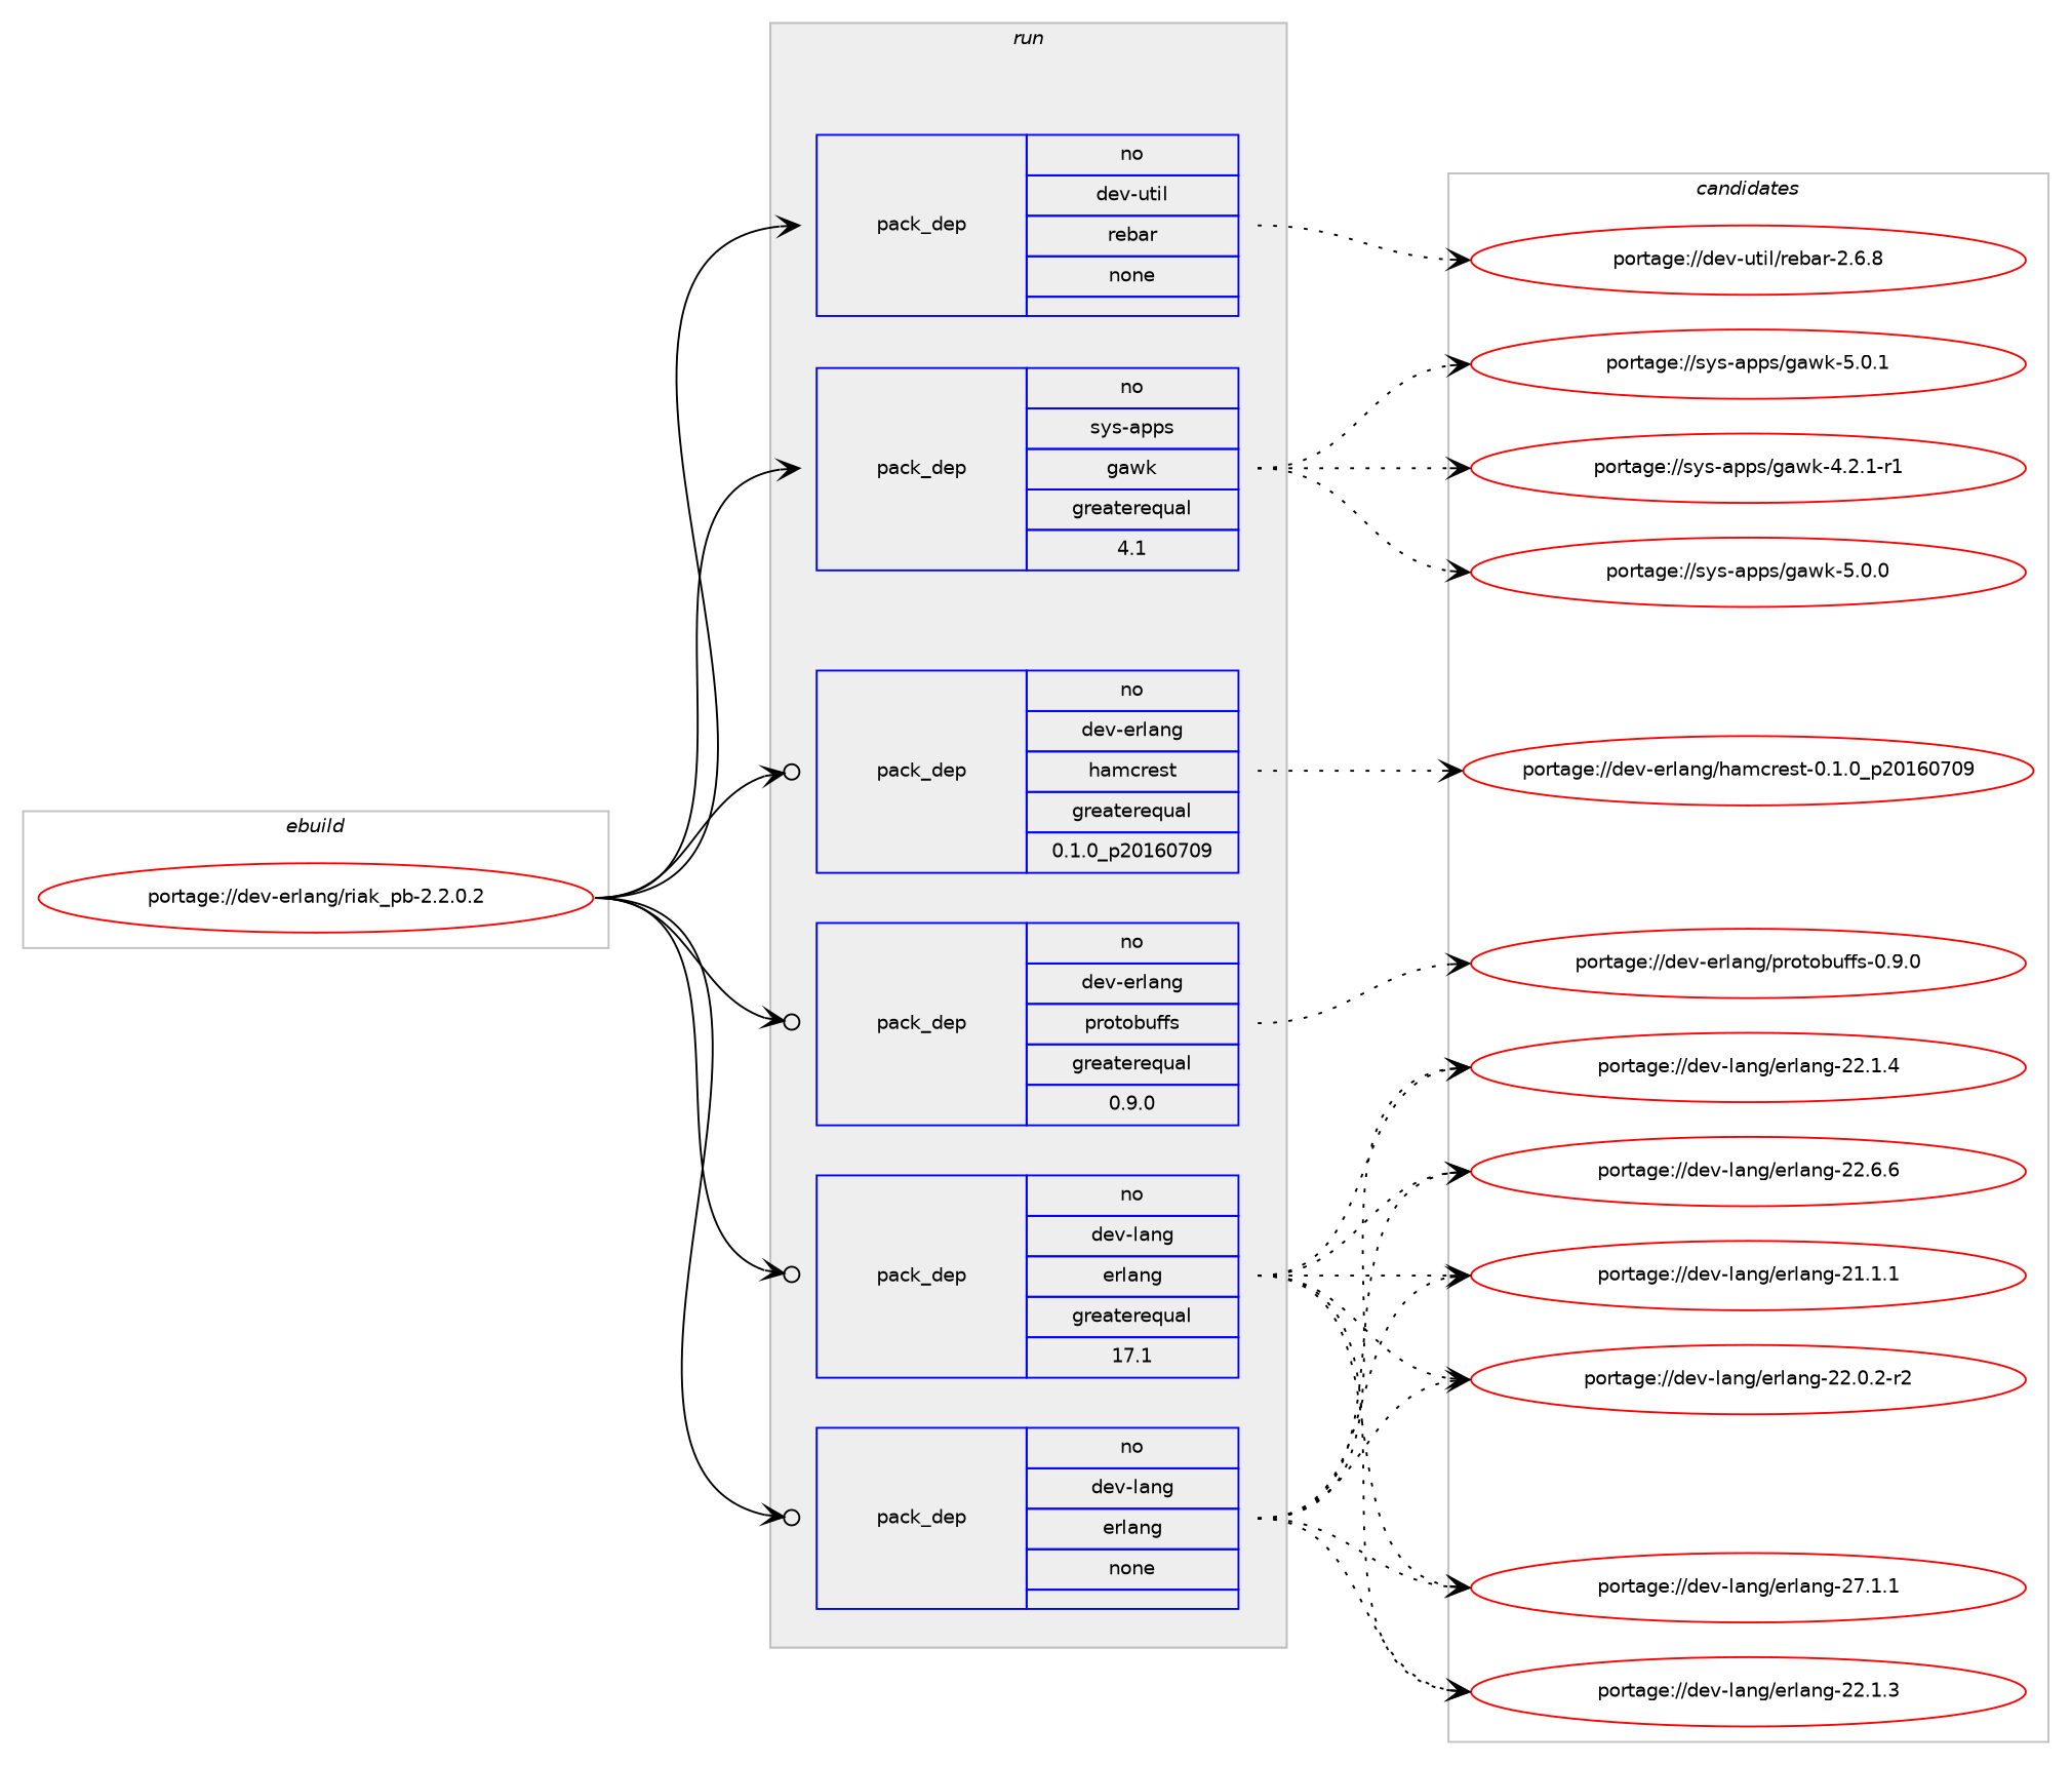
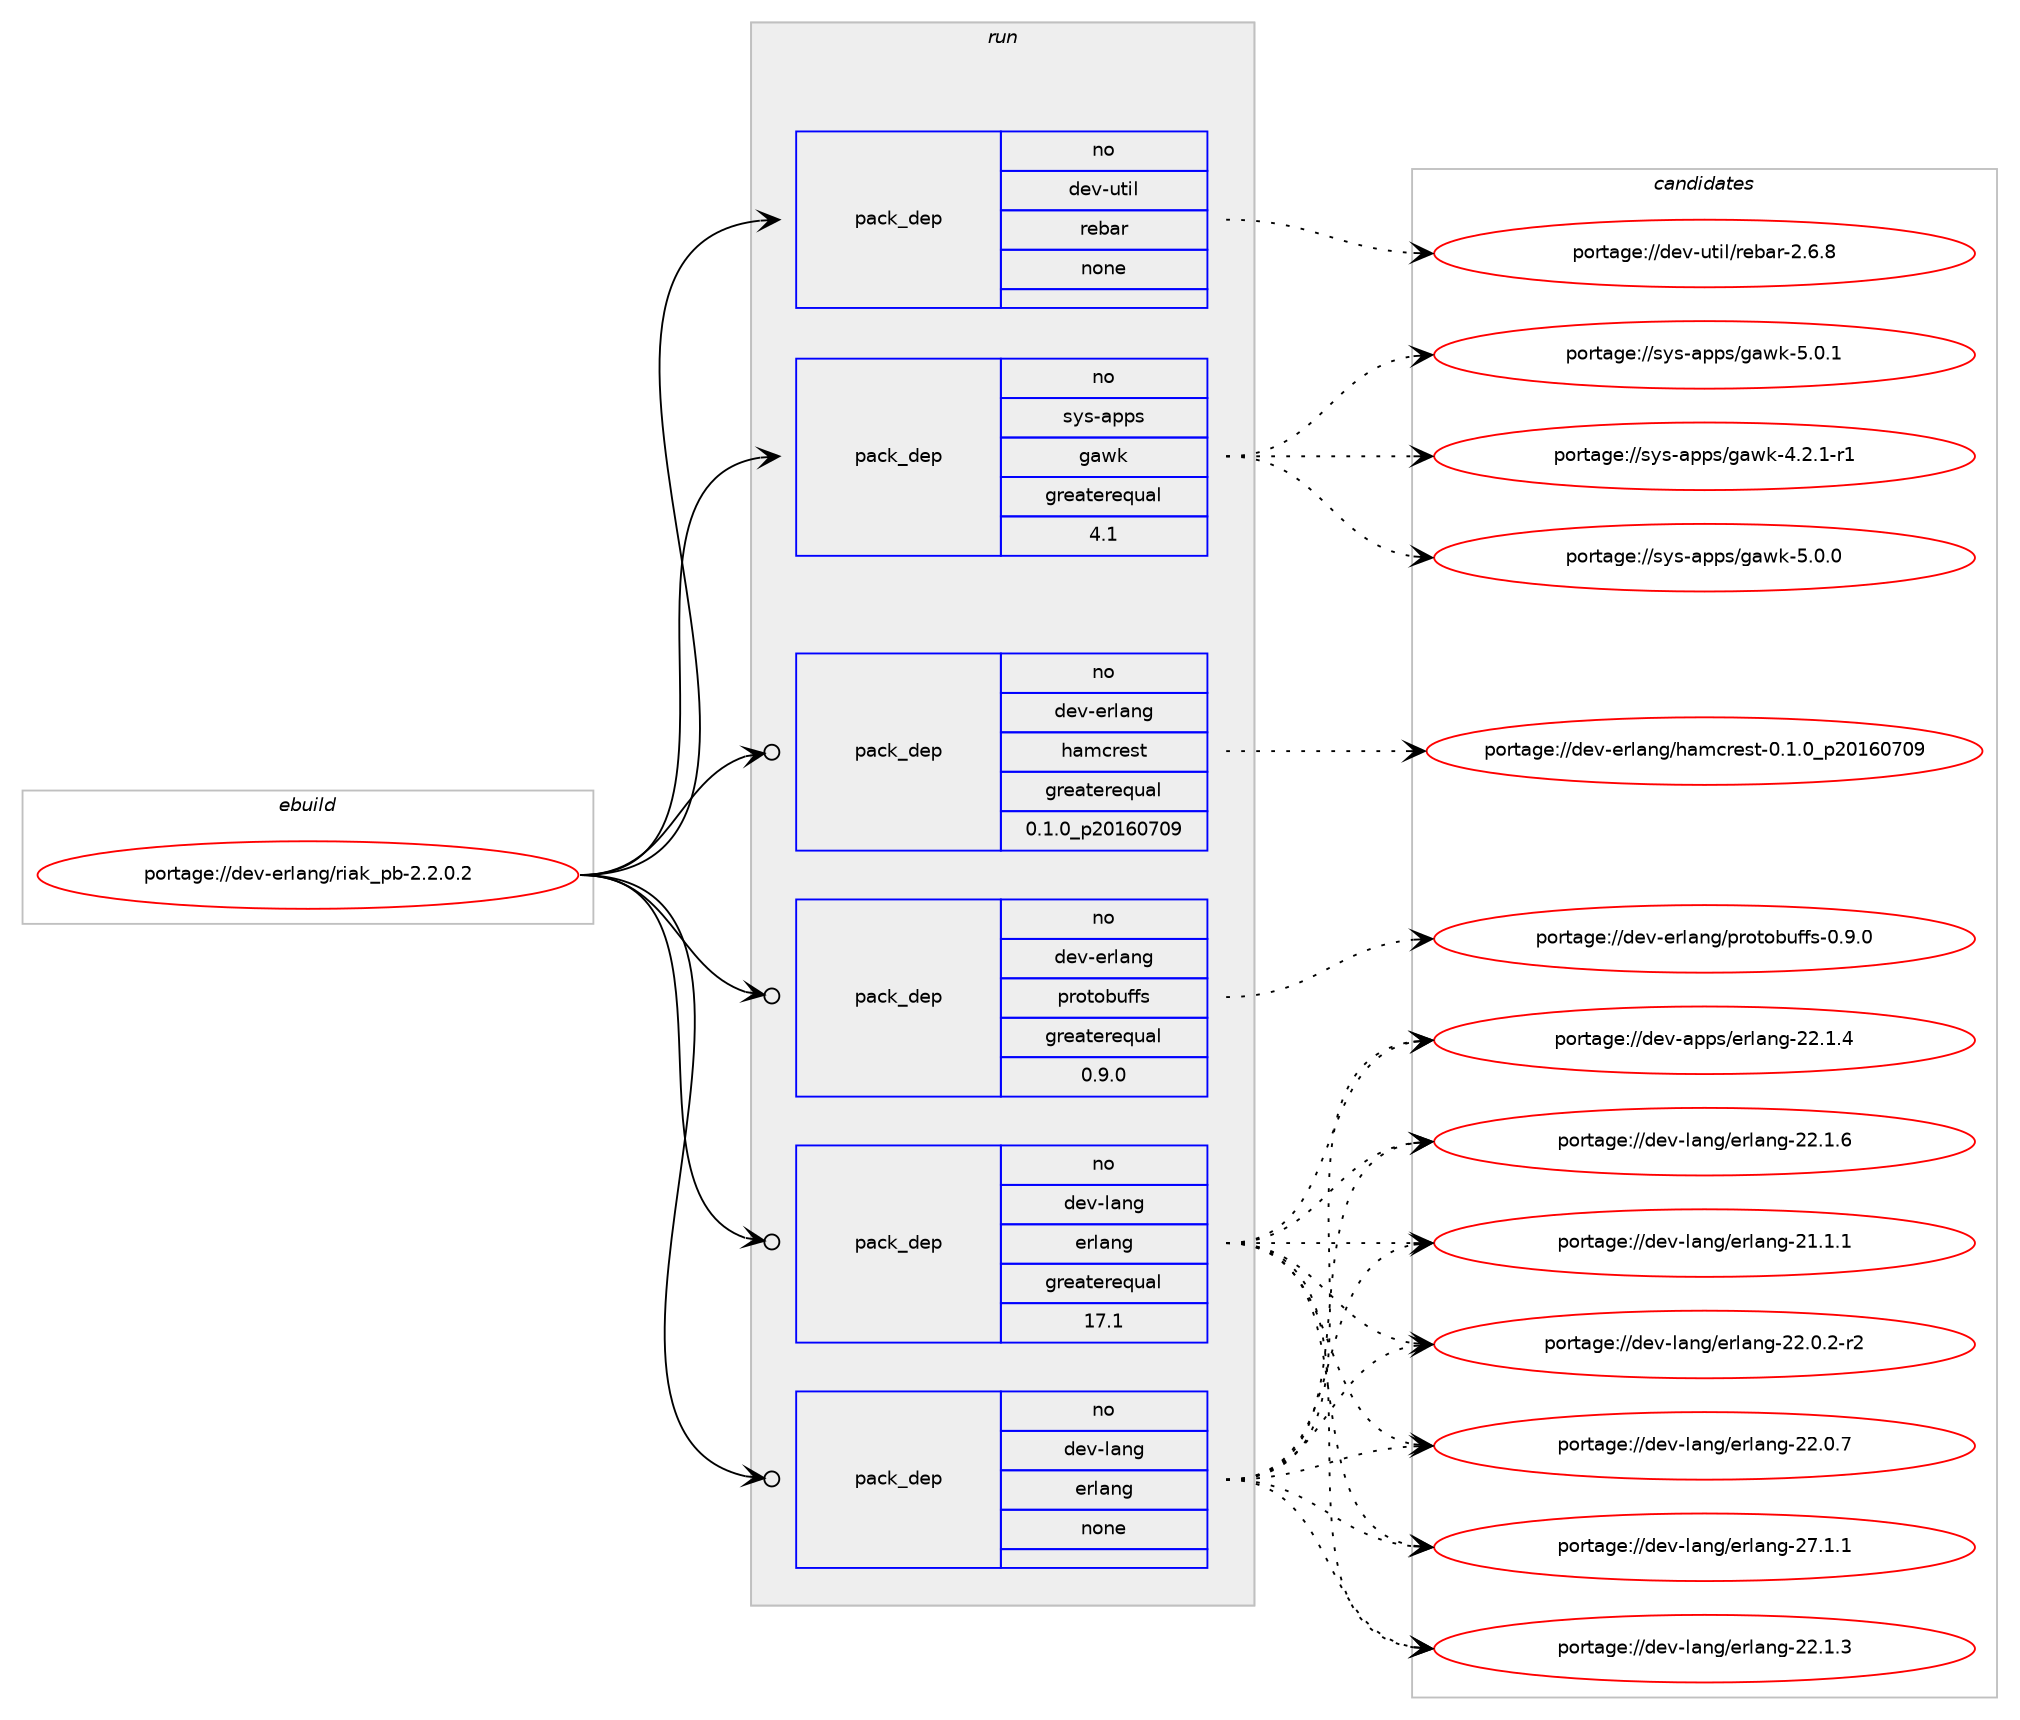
  digraph {
    compound=true
    concentrate=true
    fontname=Helvetica
    fontsize=10
    newrank=true
    rankdir=LR
    ranksep=1.5
    node [color=red fontname=Helvetica fontsize=10]
    edge [arrowhead=vee headport=w style=dotted tailport=e weight=100]
    n1 [label="portage://dev-erlang/riak_pb-2.2.0.2" width=4]
    n2 [color=blue label=<<TABLE BORDER="0" CELLBORDER="1" CELLSPACING="0" CELLPADDING="4" WIDTH="220"><TR><TD ROWSPAN="6" CELLPADDING="30">pack_dep</TD></TR><TR><TD WIDTH="110">no</TD></TR><TR><TD>dev-util</TD></TR><TR><TD>rebar</TD></TR><TR><TD>none</TD></TR><TR><TD></TD></TR></TABLE>> shape=none]
    n3 [color=blue label=<<TABLE BORDER="0" CELLBORDER="1" CELLSPACING="0" CELLPADDING="4" WIDTH="220"><TR><TD ROWSPAN="6" CELLPADDING="30">pack_dep</TD></TR><TR><TD WIDTH="110">no</TD></TR><TR><TD>sys-apps</TD></TR><TR><TD>gawk</TD></TR><TR><TD>greaterequal</TD></TR><TR><TD>4.1</TD></TR></TABLE>> shape=none]
    n4 [color=blue label=<<TABLE BORDER="0" CELLBORDER="1" CELLSPACING="0" CELLPADDING="4" WIDTH="220"><TR><TD ROWSPAN="6" CELLPADDING="30">pack_dep</TD></TR><TR><TD WIDTH="110">no</TD></TR><TR><TD>dev-erlang</TD></TR><TR><TD>hamcrest</TD></TR><TR><TD>greaterequal</TD></TR><TR><TD>0.1.0_p20160709</TD></TR></TABLE>> shape=none]
    n5 [color=blue label=<<TABLE BORDER="0" CELLBORDER="1" CELLSPACING="0" CELLPADDING="4" WIDTH="220"><TR><TD ROWSPAN="6" CELLPADDING="30">pack_dep</TD></TR><TR><TD WIDTH="110">no</TD></TR><TR><TD>dev-erlang</TD></TR><TR><TD>protobuffs</TD></TR><TR><TD>greaterequal</TD></TR><TR><TD>0.9.0</TD></TR></TABLE>> shape=none]
    n6 [color=blue label=<<TABLE BORDER="0" CELLBORDER="1" CELLSPACING="0" CELLPADDING="4" WIDTH="220"><TR><TD ROWSPAN="6" CELLPADDING="30">pack_dep</TD></TR><TR><TD WIDTH="110">no</TD></TR><TR><TD>dev-lang</TD></TR><TR><TD>erlang</TD></TR><TR><TD>greaterequal</TD></TR><TR><TD>17.1</TD></TR></TABLE>> shape=none]
    n7 [color=blue label=<<TABLE BORDER="0" CELLBORDER="1" CELLSPACING="0" CELLPADDING="4" WIDTH="220"><TR><TD ROWSPAN="6" CELLPADDING="30">pack_dep</TD></TR><TR><TD WIDTH="110">no</TD></TR><TR><TD>dev-lang</TD></TR><TR><TD>erlang</TD></TR><TR><TD>none</TD></TR><TR><TD></TD></TR></TABLE>> shape=none]
    n8 [label="portage://dev-util/rebar-2.6.8" width=4]
    n9 [label="portage://sys-apps/gawk-4.2.1-r1" width=4]
    n10 [label="portage://sys-apps/gawk-5.0.0" width=4]
    n11 [label="portage://sys-apps/gawk-5.0.1" width=4]
    n12 [label="portage://dev-erlang/hamcrest-0.1.0_p20160709" width=4]
    n13 [label="portage://dev-erlang/protobuffs-0.9.0" width=4]
    n14 [label="portage://dev-lang/erlang-21.1.1" width=4]
    n15 [label="portage://dev-lang/erlang-22.0.2-r2" width=4]
+   n16 [label="portage://dev-lang/erlang-22.0.7" width=4]
    n17 [label="portage://dev-lang/erlang-27.1.1" width=4]
    n18 [label="portage://dev-lang/erlang-22.1.3" width=4]
-   n19 [label="portage://dev-lang/erlang-22.1.4" width=4]
-   n20 [label="portage://dev-lang/erlang-22.6.6" width=4]
+   n19 [label="portage://dev-apps/erlang-22.1.4" width=4]
+   n20 [label="portage://dev-lang/erlang-22.1.6" width=4]
    subgraph cluster_1 {
      color=gray
      label=<<i>ebuild</i>>
      rank=same
      n1
    }
    subgraph cluster_2 {
      color=gray
      label=<<i>dependencies</i>>
      subgraph cluster_3 {
        color=gray
        fillcolor="#eeeeee"
        label=<<i>compile</i>>
        style=filled
        subgraph sub_4 {
          color=gray
          fillcolor="#eeeeee"
          label=<<i>compile</i>>
          style=filled
          n2
        }
        subgraph sub_5 {
          color=gray
          fillcolor="#eeeeee"
          label=<<i>compile</i>>
          style=filled
          n3
        }
      }
      subgraph cluster_6 {
        color=gray
        fillcolor="#eeeeee"
        label=<<i>compile and run</i>>
        style=filled
        subgraph sub_7 {
          color=gray
          fillcolor="#eeeeee"
          label=<<i>compile and run</i>>
          style=filled
          n4
        }
        subgraph sub_8 {
          color=gray
          fillcolor="#eeeeee"
          label=<<i>compile and run</i>>
          style=filled
          n5
        }
        subgraph sub_9 {
          color=gray
          fillcolor="#eeeeee"
          label=<<i>compile and run</i>>
          style=filled
          n6
        }
        subgraph sub_10 {
          color=gray
          fillcolor="#eeeeee"
          label=<<i>compile and run</i>>
          style=filled
          n7
        }
      }
      subgraph cluster_11 {
        color=gray
        fillcolor="#eeeeee"
        label=<<i>run</i>>
        style=filled
      }
    }
    subgraph cluster_12 {
      color=gray
      label=<<i>candidates</i>>
      rank=same
      subgraph sub_13 {
        color=black
        label=<<i>candidates</i>>
        nodesep=1
        rank=same
        n8
      }
      subgraph sub_14 {
        color=black
        label=<<i>candidates</i>>
        nodesep=1
        rank=same
        n9
        n10
        n11
      }
      subgraph sub_15 {
        color=black
        label=<<i>candidates</i>>
        nodesep=1
        rank=same
        n12
      }
      subgraph sub_16 {
        color=black
        label=<<i>candidates</i>>
        nodesep=1
        rank=same
        n13
      }
      subgraph sub_17 {
        color=black
        label=<<i>candidates</i>>
        nodesep=1
        rank=same
        n14
        n15
+       n16
        n17
        n18
        n19
        n20
      }
      subgraph sub_18 {
        color=black
        label=<<i>candidates</i>>
        nodesep=1
        rank=same
        n14
        n15
+       n16
        n17
        n18
        n19
        n20
      }
    }
    n1 -> n2 [style=solid weight=20]
    n1 -> n3 [style=solid weight=20]
    n1 -> n4 [arrowhead=odotvee style=solid weight=20]
    n1 -> n5 [arrowhead=odotvee style=solid weight=20]
    n1 -> n6 [arrowhead=odotvee style=solid weight=20]
    n1 -> n7 [arrowhead=odotvee style=solid weight=20]
    n2 -> n8
    n3 -> n9
    n3 -> n10
    n3 -> n11
    n4 -> n12
    n5 -> n13
    n6 -> n14
    n6 -> n15
+   n6 -> n16
    n6 -> n17
    n6 -> n18
    n6 -> n19
    n6 -> n20
    n7 -> n14
    n7 -> n15
+   n7 -> n16
    n7 -> n17
    n7 -> n18
    n7 -> n19
    n7 -> n20
  }
